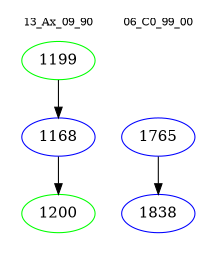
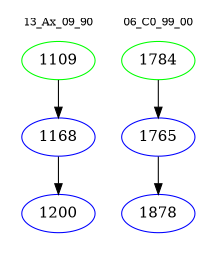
  digraph {
    node [color=blue]
    edge [color=black]
-   n1 [color=green label=1199]
+   n1 [color=green label=1109]
    n2 [label=1168]
-   n3 [color=green label=1200]
+   n3 [label=1200]
+   n4 [color=green label=1784]
    n5 [label=1765]
-   n6 [label=1838]
+   n6 [label=1878]
    subgraph cluster_1 {
      color=white
      fontsize=10
      label="13_Ax_09_90"
      n1
      n2
      n3
    }
    subgraph cluster_2 {
      color=white
      fontsize=10
      label="06_C0_99_00"
+     n4
      n5
      n6
    }
    n1 -> n2
    n2 -> n3
+   n4 -> n5
    n5 -> n6
  }
